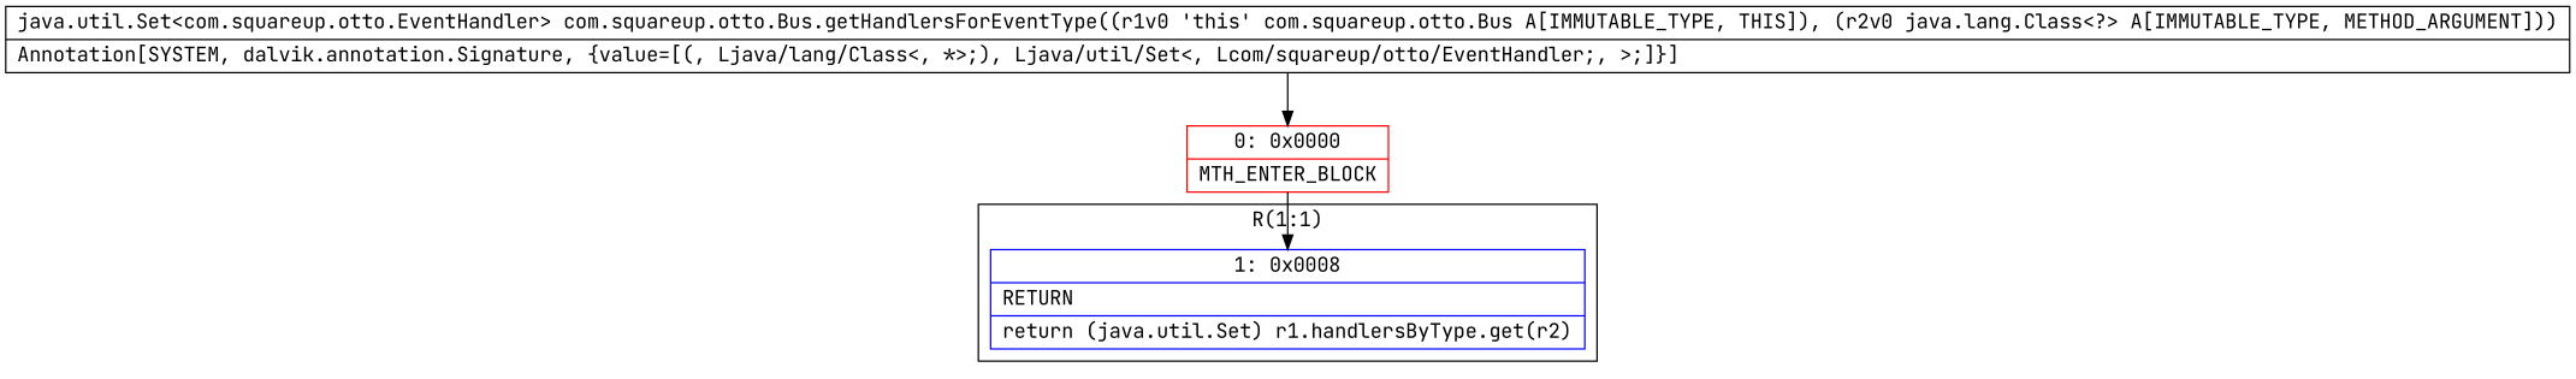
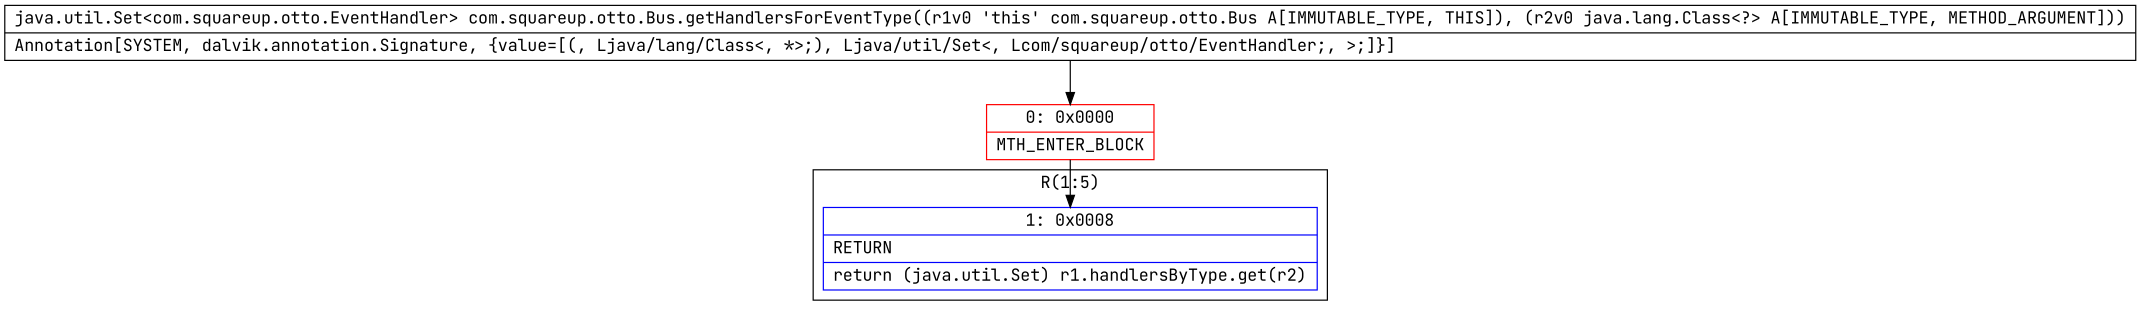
  digraph {
    fontname="JetBrains Mono"
    node [shape=record fontname="JetBrains Mono"]
    edge [fontname="JetBrains Mono"]
    n1 [color=blue label="{1\:\ 0x0008|RETURN\l|return (java.util.Set) r1.handlersByType.get(r2)\l}"]
    n2 [color=red label="{0\:\ 0x0000|MTH_ENTER_BLOCK\l}"]
    n3 [label="{java.util.Set\<com.squareup.otto.EventHandler\> com.squareup.otto.Bus.getHandlersForEventType((r1v0 'this' com.squareup.otto.Bus A[IMMUTABLE_TYPE, THIS]), (r2v0 java.lang.Class\<?\> A[IMMUTABLE_TYPE, METHOD_ARGUMENT]))  | Annotation[SYSTEM, dalvik.annotation.Signature, \{value=[(, Ljava\/lang\/Class\<, *\>;), Ljava\/util\/Set\<, Lcom\/squareup\/otto\/EventHandler;, \>;]\}]\l}"]
    subgraph cluster_1 {
-     label="R(1:1)"
+     label="R(1:5)"
      n1
    }
    n2 -> n1
    n3 -> n2
  }
